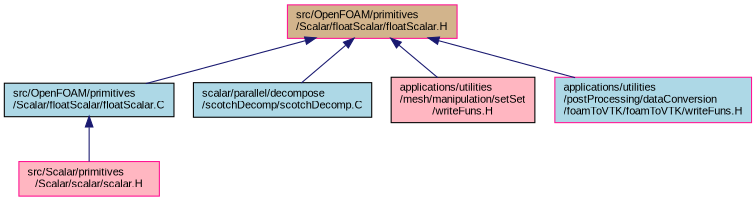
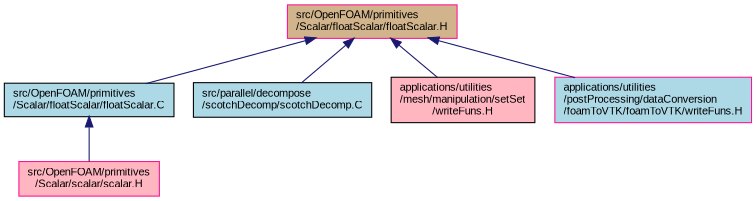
  digraph {
    fontname="Liberation Sans"
    node [color=deeppink fillcolor=lightblue fontname="Liberation Sans" fontsize=10 shape=record style=filled]
    edge [color=midnightblue dir=back fontname="Liberation Sans" fontsize=10 labelfontname=Helvetica labelfontsize=10 style=solid]
    n1 [fillcolor=tan fontcolor=black height=0.2 label="src/OpenFOAM/primitives\l/Scalar/floatScalar/floatScalar.H" width=0.4]
    n2 [color=black height=0.2 label="src/OpenFOAM/primitives\l/Scalar/floatScalar/floatScalar.C" width=0.4]
-   n3 [color=black height=0.2 label="scalar/parallel/decompose\l/scotchDecomp/scotchDecomp.C" width=0.4]
+   n3 [color=black height=0.2 label="src/parallel/decompose\l/scotchDecomp/scotchDecomp.C" width=0.4]
    n4 [color=black fillcolor=lightpink height=0.2 label="applications/utilities\l/mesh/manipulation/setSet\l/writeFuns.H" width=0.4]
    n5 [height=0.2 label="applications/utilities\l/postProcessing/dataConversion\l/foamToVTK/foamToVTK/writeFuns.H" width=0.4]
-   n6 [fillcolor=lightpink height=0.2 label="src/Scalar/primitives\l/Scalar/scalar/scalar.H" width=0.4]
+   n6 [fillcolor=lightpink height=0.2 label="src/OpenFOAM/primitives\l/Scalar/scalar/scalar.H" width=0.4]
    n1 -> n2
    n1 -> n3
    n1 -> n4
    n1 -> n5
    n2 -> n6
  }
